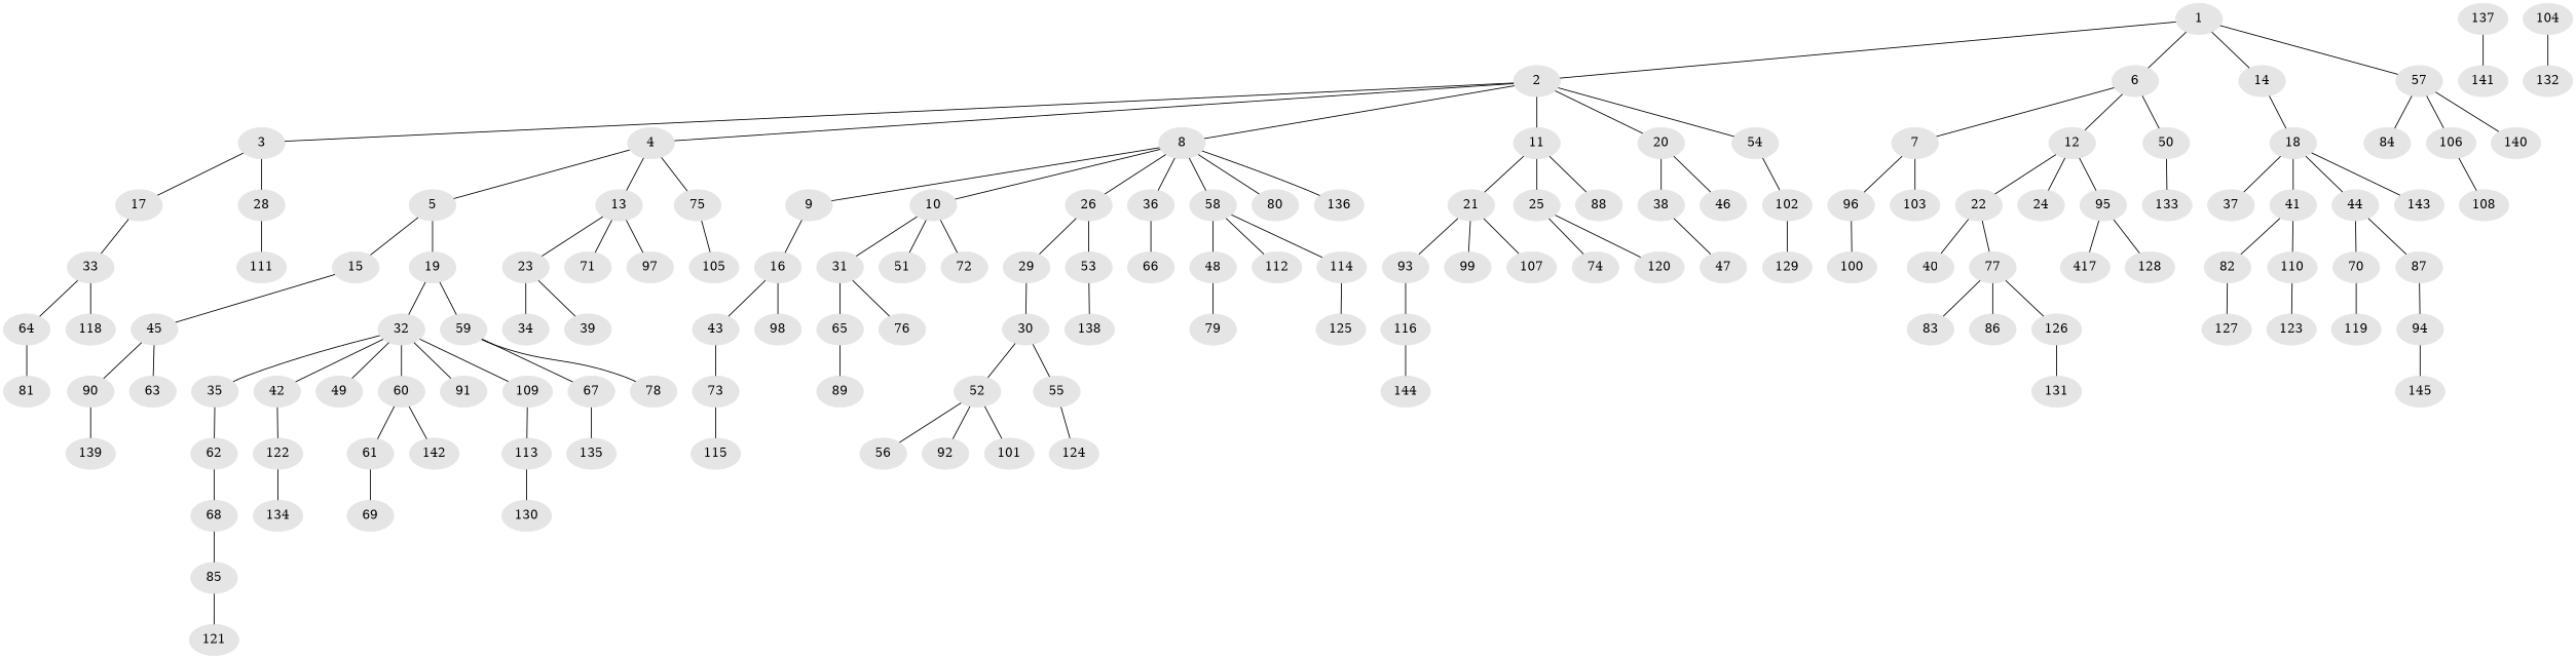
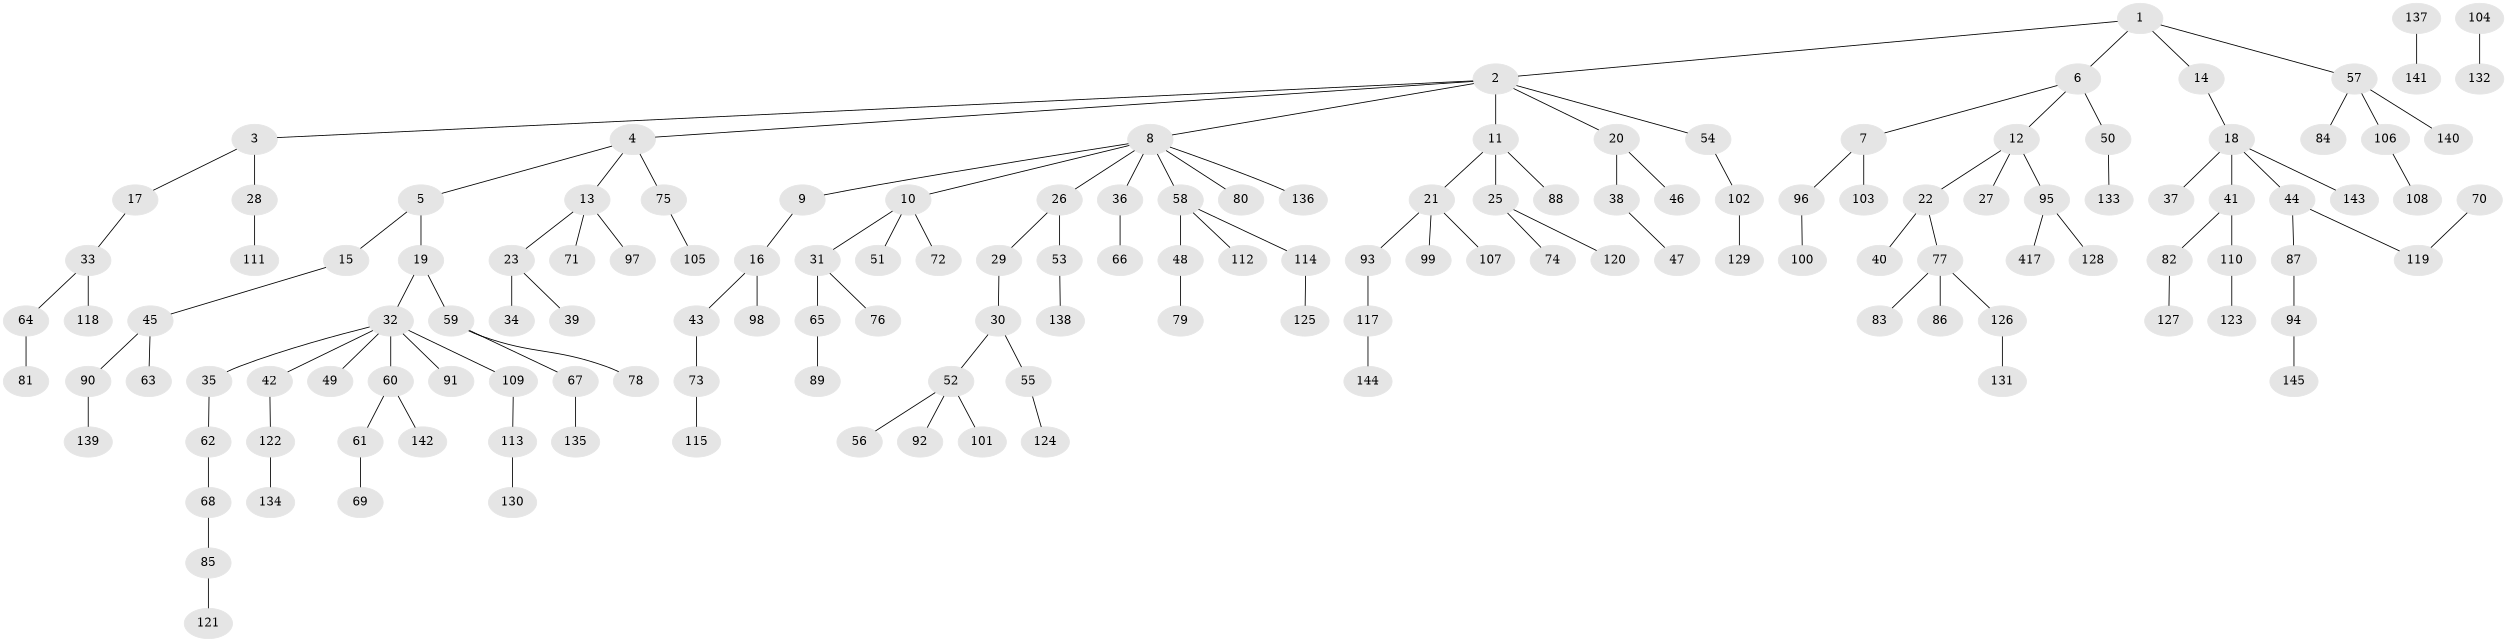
  graph {
    node [color=gray90 style=filled]
    1
    2
    6
    14
    57
    3
    4
    8
    11
    20
    54
    7
    12
    50
    18
    84
    106
    140
    17
    28
    5
    13
    75
    9
    10
    26
    36
    58
    80
    136
    21
    25
    88
    38
    46
    102
    33
    111
    15
    19
    23
    71
    97
    105
    45
    32
    59
    96
    103
    22
-   27 [label=24]
+   27
    95
    133
    100
    16
    31
    51
    72
    29
    53
    66
    48
    79
    112
    114
    43
    98
    65
    76
    93
    99
    107
    74
    120
    40
    77
    n77 [label=417]
    128
    34
    39
    37
    41
    44
    143
    90
    63
    139
    73
    64
    118
    82
    110
    70
    87
    35
    42
    49
    60
    91
    109
    67
    78
    47
-   116
+   116 [label=117]
    83
    86
    126
    30
    138
    52
    55
    56
    92
    101
    124
    89
    62
    122
    61
    142
    113
    81
    68
    137
    141
    127
    123
    134
    115
    119
    94
    129
    108
    125
    135
    69
    85
    121
    131
    145
    144
    104
    132
    130
    1 -- 2
    1 -- 6
    1 -- 14
    1 -- 57
    2 -- 3
    2 -- 4
    2 -- 8
    2 -- 11
    2 -- 20
    2 -- 54
    6 -- 7
    6 -- 12
    6 -- 50
    14 -- 18
    57 -- 84
    57 -- 106
    57 -- 140
    3 -- 17
    3 -- 28
    4 -- 5
    4 -- 13
    4 -- 75
    8 -- 9
    8 -- 10
    8 -- 26
    8 -- 36
    8 -- 58
    8 -- 80
    8 -- 136
    11 -- 21
    11 -- 25
    11 -- 88
    20 -- 38
    20 -- 46
    54 -- 102
    7 -- 96
    7 -- 103
    12 -- 22
    12 -- 27
    12 -- 95
    50 -- 133
    18 -- 37
    18 -- 41
    18 -- 44
    18 -- 143
    106 -- 108
    17 -- 33
    28 -- 111
    5 -- 15
    5 -- 19
    13 -- 23
    13 -- 71
    13 -- 97
    75 -- 105
    9 -- 16
    10 -- 31
    10 -- 51
    10 -- 72
    26 -- 29
    26 -- 53
    36 -- 66
    58 -- 48
    58 -- 112
    58 -- 114
    21 -- 93
    21 -- 99
    21 -- 107
    25 -- 74
    25 -- 120
    38 -- 47
    102 -- 129
    33 -- 64
    33 -- 118
    15 -- 45
    19 -- 32
    19 -- 59
    23 -- 34
    23 -- 39
    45 -- 90
    45 -- 63
    32 -- 35
    32 -- 42
    32 -- 49
    32 -- 60
    32 -- 91
    32 -- 109
    59 -- 67
    59 -- 78
    96 -- 100
    22 -- 40
    22 -- 77
    95 -- n77
    95 -- 128
    16 -- 43
    16 -- 98
    31 -- 65
    31 -- 76
    29 -- 30
    53 -- 138
    48 -- 79
    114 -- 125
    43 -- 73
    65 -- 89
    93 -- 116
    77 -- 83
    77 -- 86
    77 -- 126
    41 -- 82
    41 -- 110
-   44 -- 70
+   44 -- 119
    44 -- 87
    90 -- 139
    73 -- 115
    64 -- 81
    82 -- 127
    110 -- 123
    70 -- 119
    87 -- 94
    35 -- 62
    42 -- 122
    60 -- 61
    60 -- 142
    109 -- 113
    67 -- 135
    116 -- 144
    126 -- 131
    30 -- 52
    30 -- 55
    52 -- 56
    52 -- 92
    52 -- 101
    55 -- 124
    62 -- 68
    122 -- 134
    61 -- 69
    113 -- 130
    68 -- 85
    137 -- 141
    94 -- 145
    85 -- 121
    104 -- 132
  }
